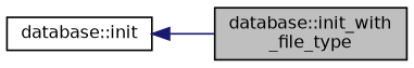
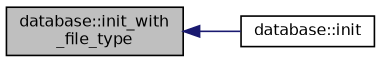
  digraph {
    rankdir=LR
    node [color=black fontname=Helvetica fontsize=10 shape=record style=filled]
    n1 [fillcolor=grey75 fontcolor=black height=0.2 label="database::init_with\l_file_type" width=0.4]
    n2 [fillcolor=white height=0.2 label="database::init" width=0.4]
-   n2 -> n1 [color=midnightblue dir=back fontname=Helvetica fontsize=10 labelfontname=Helvetica labelfontsize=10 style=solid]
+   n1 -> n2 [color=midnightblue dir=back fontname=Helvetica fontsize=10 labelfontname=Helvetica labelfontsize=10 style=solid]
  }
